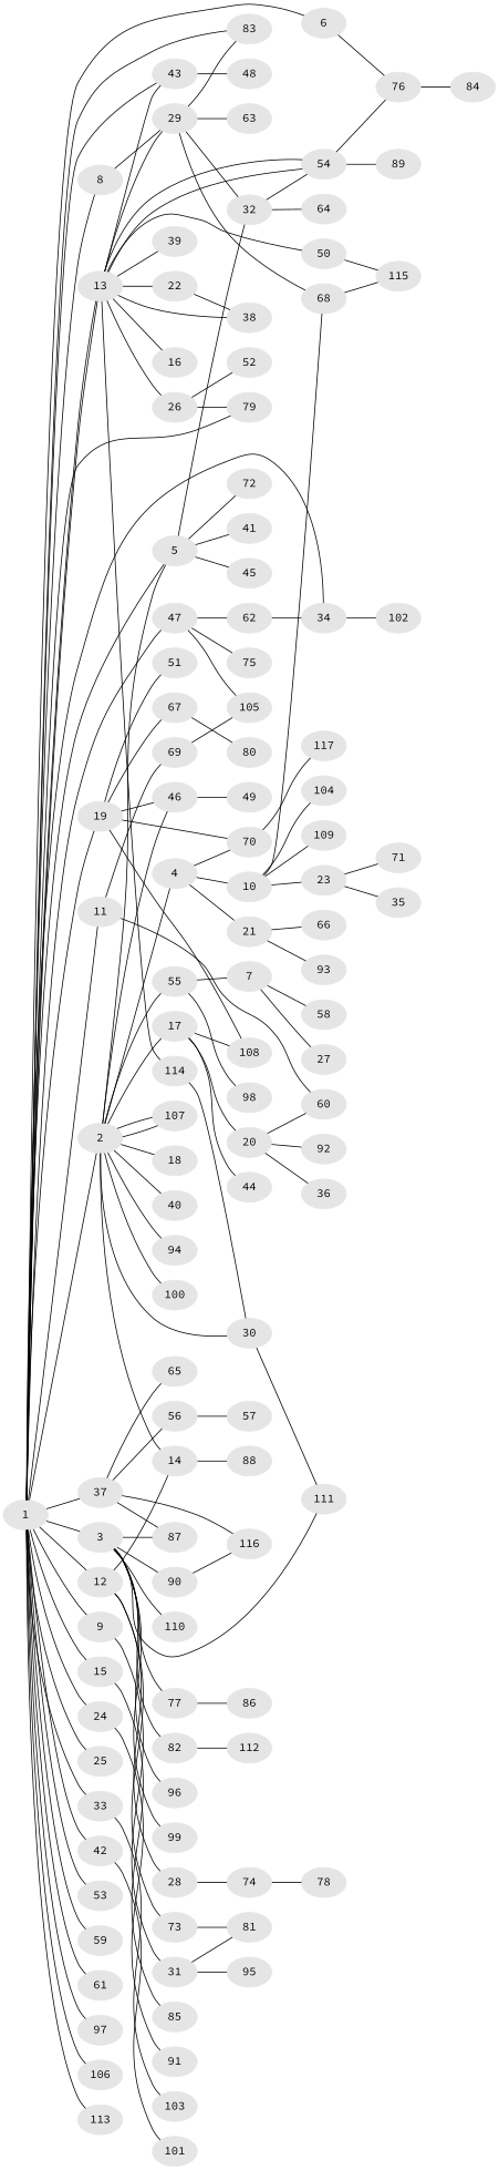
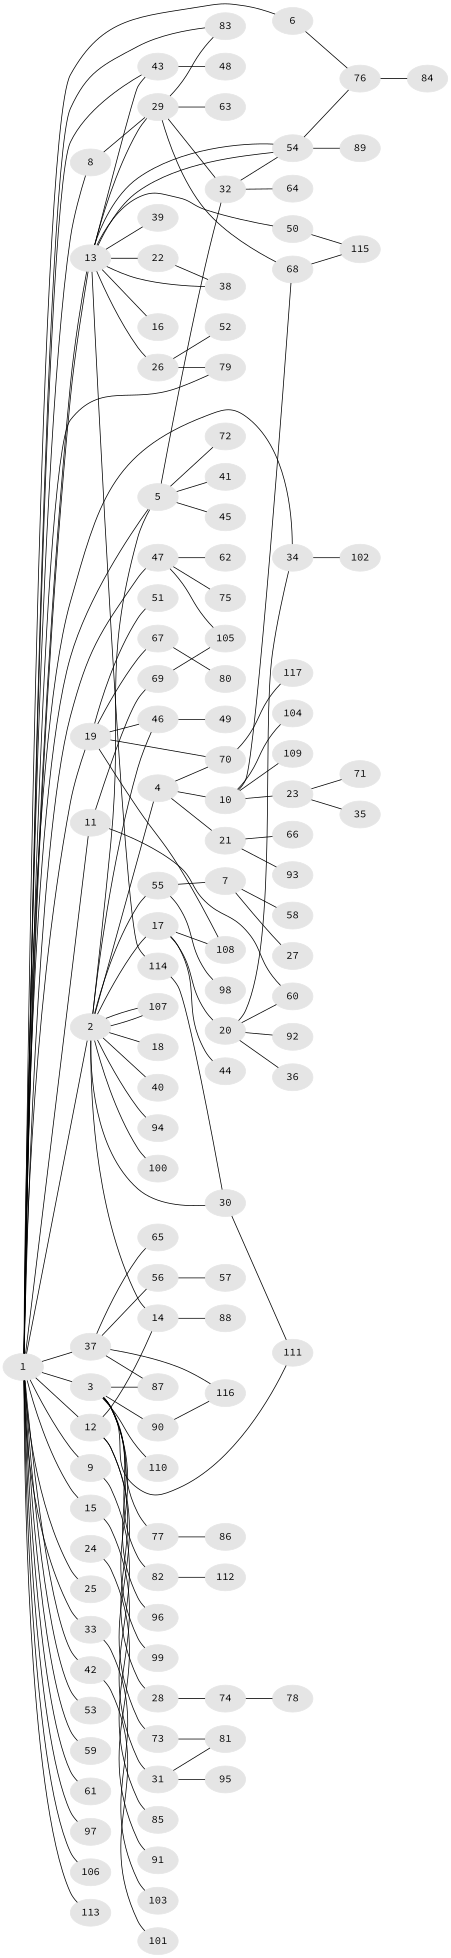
  graph {
    fontname="Source Code Pro"
    rankdir=LR
    node [color=gray90 fontname="Source Code Pro" style=filled]
    edge [fontname="Source Code Pro"]
    1
    2
    3
    6
    8
    9
    11
    12
    13
    15
    19
    24
    25
    33
    34
    37
    42
    43
    47
    53
    59
    61
    79
    83
    97
    106
    113
    5
    4
    14
    17
    18
    30
    40
    46
    55
    94
    100
    107
    77
    82
    87
    90
    96
    99
    110
    111
    76
    29
    31
    69
    60
    28
    73
    16
    22
    26
    38
    39
    50
    54
    114
    85
    70
    108
    51
    67
    91
    103
    102
    56
    65
    116
    101
    48
    62
    75
    105
    10
    21
    32
    41
    45
    72
    7
    27
    58
    88
    20
    44
    49
    98
    86
    112
    23
    68
    104
    109
    66
    93
    117
    64
    84
    63
    81
    95
    35
    71
    115
    74
    52
    89
    36
    92
    80
    78
    57
    1 -- 2
    1 -- 3
    1 -- 6
    1 -- 8
    1 -- 9
    1 -- 11
    1 -- 12
    1 -- 13
    1 -- 13
    1 -- 15
    1 -- 19
-   1 -- 24
    1 -- 25
    1 -- 33
    1 -- 34
    1 -- 37
    1 -- 42
    1 -- 43
    1 -- 47
    1 -- 53
    1 -- 59
    1 -- 61
    1 -- 79
    1 -- 83
    1 -- 97
    1 -- 106
    1 -- 113
    1 -- 5
    2 -- 5
    2 -- 4
    2 -- 14
    2 -- 17
    2 -- 18
    2 -- 30
    2 -- 40
    2 -- 46
    2 -- 55
    2 -- 94
    2 -- 100
    2 -- 107
    2 -- 107
    3 -- 77
    3 -- 82
    3 -- 87
    3 -- 90
    3 -- 96
    3 -- 99
    3 -- 110
    3 -- 111
    6 -- 76
    8 -- 29
    9 -- 31
    11 -- 69
    11 -- 60
    12 -- 14
    12 -- 28
    12 -- 73
    13 -- 43
    13 -- 29
    13 -- 16
    13 -- 22
    13 -- 26
    13 -- 38
    13 -- 39
    13 -- 50
    13 -- 54
    13 -- 54
    13 -- 114
    15 -- 85
    19 -- 46
    19 -- 70
    19 -- 108
    19 -- 51
    19 -- 67
    24 -- 91
    33 -- 103
    34 -- 102
    37 -- 87
    37 -- 56
    37 -- 65
    37 -- 116
    42 -- 101
    43 -- 48
    47 -- 62
    47 -- 75
    47 -- 105
    5 -- 32
    5 -- 41
    5 -- 45
    5 -- 72
    4 -- 70
    4 -- 10
    4 -- 21
    14 -- 88
    17 -- 108
    17 -- 20
    17 -- 44
    30 -- 111
    46 -- 49
    55 -- 7
    55 -- 98
    77 -- 86
    82 -- 112
    90 -- 116
    76 -- 84
    29 -- 83
    29 -- 32
    29 -- 68
    29 -- 63
    31 -- 81
    31 -- 95
    69 -- 105
    28 -- 74
    73 -- 81
    22 -- 38
    26 -- 79
    26 -- 52
    50 -- 115
    54 -- 76
    54 -- 89
    114 -- 30
    70 -- 117
    67 -- 80
    56 -- 57
    10 -- 23
    10 -- 68
    10 -- 104
    10 -- 109
    21 -- 66
    21 -- 93
    32 -- 54
    32 -- 64
    7 -- 27
    7 -- 58
-   62 -- 34
+   20 -- 34
    20 -- 60
    20 -- 36
    20 -- 92
    23 -- 35
    23 -- 71
    68 -- 115
    74 -- 78
  }
